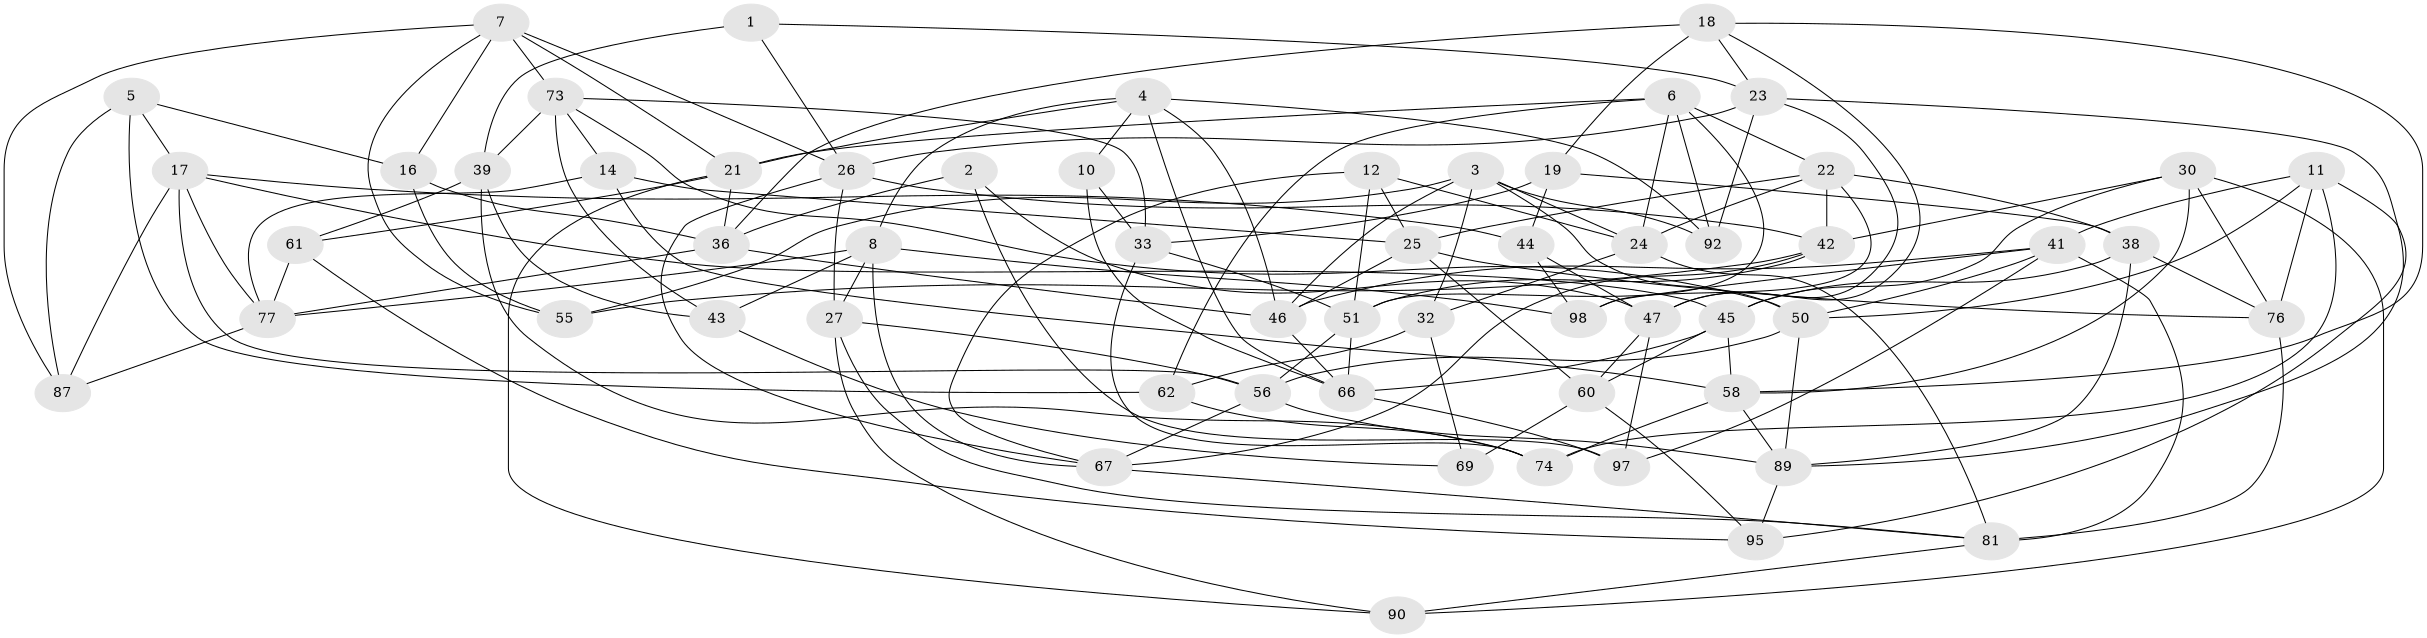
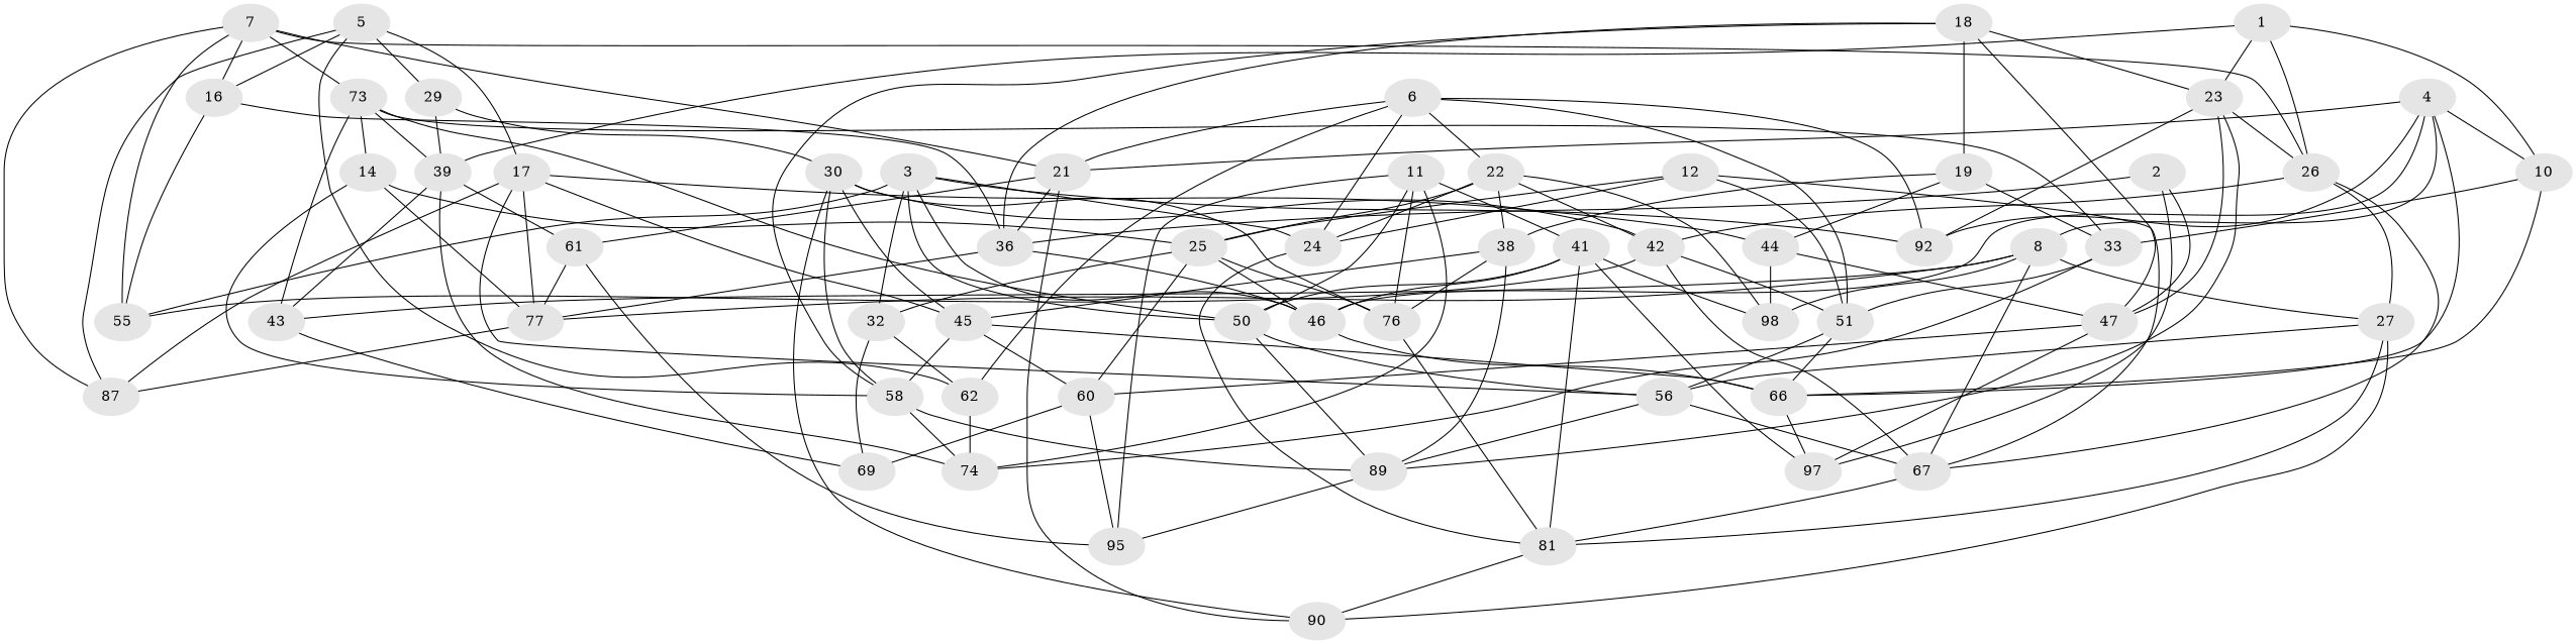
  graph {
    node [color=gray90 style=filled]
    1
    10
    23 [super="+28"]
    26 [super="+88"]
    39 [super="+48"]
    66 [super="+79"]
    33 [super="+52"]
    47 [super="+49"]
    92
    89 [super="+93"]
    27 [super="+100"]
    67 [super="+81"]
    42 [super="+96"]
    43
    74 [super="+75"]
    61
    56 [super="+91"]
    90
    n19 [label=81 super="+99"]
    36 [super="+68"]
    2
    97
    46 [super="+85"]
    77 [super="+84"]
    60 [super="+86"]
    3 [super="+40"]
    24 [super="+94"]
    32
    50 [super="+54"]
    55
    62
    69
    4 [super="+70"]
    8 [super="+73"]
    21 [super="+71"]
    98
    5 [super="+9"]
    16
    17 [super="+35"]
+   29
    87
    44
    45 [super="+78"]
    30 [super="+37"]
    6 [super="+64"]
    22 [super="+57"]
    51 [super="+63"]
    25 [super="+59"]
    38 [super="+72"]
    7 [super="+53"]
    n51 [label=73 super="+20"]
    14
    11 [super="+15"]
    41 [super="+83"]
    76 [super="+80"]
    95
    12
    58 [super="+65"]
    18 [super="+31"]
    19 [super="+34"]
+   1 -- 10
    1 -- 23
    1 -- 26
    1 -- 39
    10 -- 66
    10 -- 33
    23 -- 26
    23 -- 47
    23 -- 92
    23 -- 89
    26 -- 27
    26 -- 67
    26 -- 42
    39 -- 43
    39 -- 74
    39 -- 61
    66 -- 97
    33 -- 74
    33 -- 51
    47 -- 97
    47 -- 60
    89 -- 95
    27 -- 56
    27 -- 90
    27 -- n19
    67 -- n19
    42 -- 67
    42 -- 55
    42 -- 51
    43 -- 69
    61 -- 77
    61 -- 95
    56 -- 89
    56 -- 67
    n19 -- 90
    36 -- 46
    36 -- 77
    2 -- 47
    2 -- 36
    2 -- 97
    46 -- 66
    77 -- 87
    60 -- 69 [weight=2]
    60 -- 95
    3 -- 92
    3 -- 46
    3 -- 24
    3 -- 32
    3 -- 50
    3 -- 55
    24 -- n19
-   24 -- 32
+   25 -- 32
    32 -- 62
    32 -- 69
    50 -- 89
    50 -- 56
    62 -- 74
    4 -- 10
    4 -- 66
    4 -- 92
    4 -- 46
    4 -- 8
    4 -- 21
    8 -- 27
    8 -- 67
    8 -- 43
    8 -- 77
    8 -- 98
    21 -- 61
    21 -- 90
    21 -- 36
    5 -- 62
    5 -- 16
    5 -- 17
+   5 -- 29 [weight=2]
    5 -- 87
    16 -- 36
    16 -- 55
    17 -- 56
    17 -- 77
    17 -- 87
    17 -- 44
    17 -- 45
+   29 -- 39
+   29 -- 30
    44 -- 47
    44 -- 98
    45 -- 66
    45 -- 60
    45 -- 58
    30 -- 42
    30 -- 90
    30 -- 45
    30 -- 76
    30 -- 58
    6 -- 92
    6 -- 24
    6 -- 62
    6 -- 21
    6 -- 22
    6 -- 51
    22 -- 42
    22 -- 24
    22 -- 98
    22 -- 25
    22 -- 38
    51 -- 66
    51 -- 56
    25 -- 46
    25 -- 60
    25 -- 76
    38 -- 89
    38 -- 45
    38 -- 76 [weight=2]
    7 -- 26
    7 -- 55
    7 -- 21
    7 -- 16
    7 -- 87
    7 -- n51
    n51 -- 39
    n51 -- 33
    n51 -- 43
    n51 -- 50
    n51 -- 14
    14 -- 77
    14 -- 25
    14 -- 58
    11 -- 74 [weight=2]
    11 -- 50
    11 -- 41
    11 -- 76
    11 -- 95
    41 -- n19
    41 -- 97
    41 -- 46
    41 -- 50
    41 -- 98
    76 -- n19
    12 -- 67
    12 -- 24
    12 -- 51
    12 -- 25
    58 -- 89
    58 -- 74
    18 -- 23
    18 -- 47
    18 -- 36
    18 -- 58
    18 -- 19 [weight=2]
    19 -- 33 [weight=2]
    19 -- 44
    19 -- 38
  }
